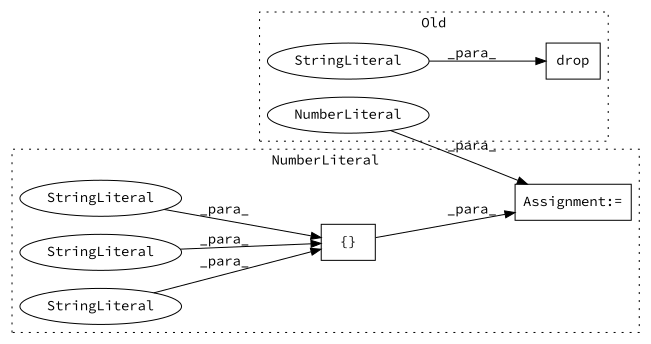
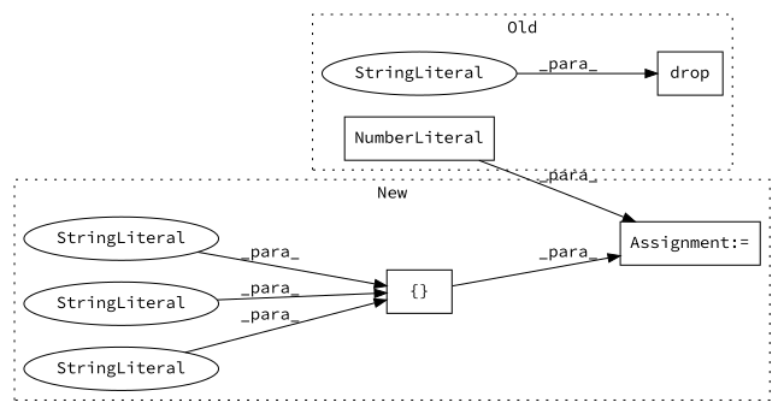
  digraph {
    fontname="Source Code Pro"
    rankdir=LR
    node [a=45 fontname="Source Code Pro" l=11 shape=ellipse]
    edge [fontname="Source Code Pro"]
    n1 [a=4 l="1,1" label="{}" s="14327,14370" shape=box]
    n2 [label=StringLiteral s=14359]
    n3 [l=13 label=StringLiteral s=14345]
    n4 [l=16 label=StringLiteral s=14328]
    n5 [a=7 l=1 label="Assignment:=" s=13902 shape=box]
    n6 [a=32 l="5,1" label=drop s="14397,14420" shape=box]
-   n7 [a=34 l=1 label=NumberLiteral s=14414]
+   n7 [a=34 l=1 label=NumberLiteral s=14414 shape=box]
    n8 [label=StringLiteral s=14402]
    subgraph cluster_1 {
-     label=NumberLiteral
+     label=New
      style=dotted
      n1
      n2
      n3
      n4
      n5
    }
    subgraph cluster_2 {
      label=Old
      style=dotted
      n6
      n7
      n8
    }
    n1 -> n5 [label=_para_]
    n2 -> n1 [label=_para_]
    n3 -> n1 [label=_para_]
    n4 -> n1 [label=_para_]
    n7 -> n5 [label=_para_]
    n8 -> n6 [label=_para_]
  }
